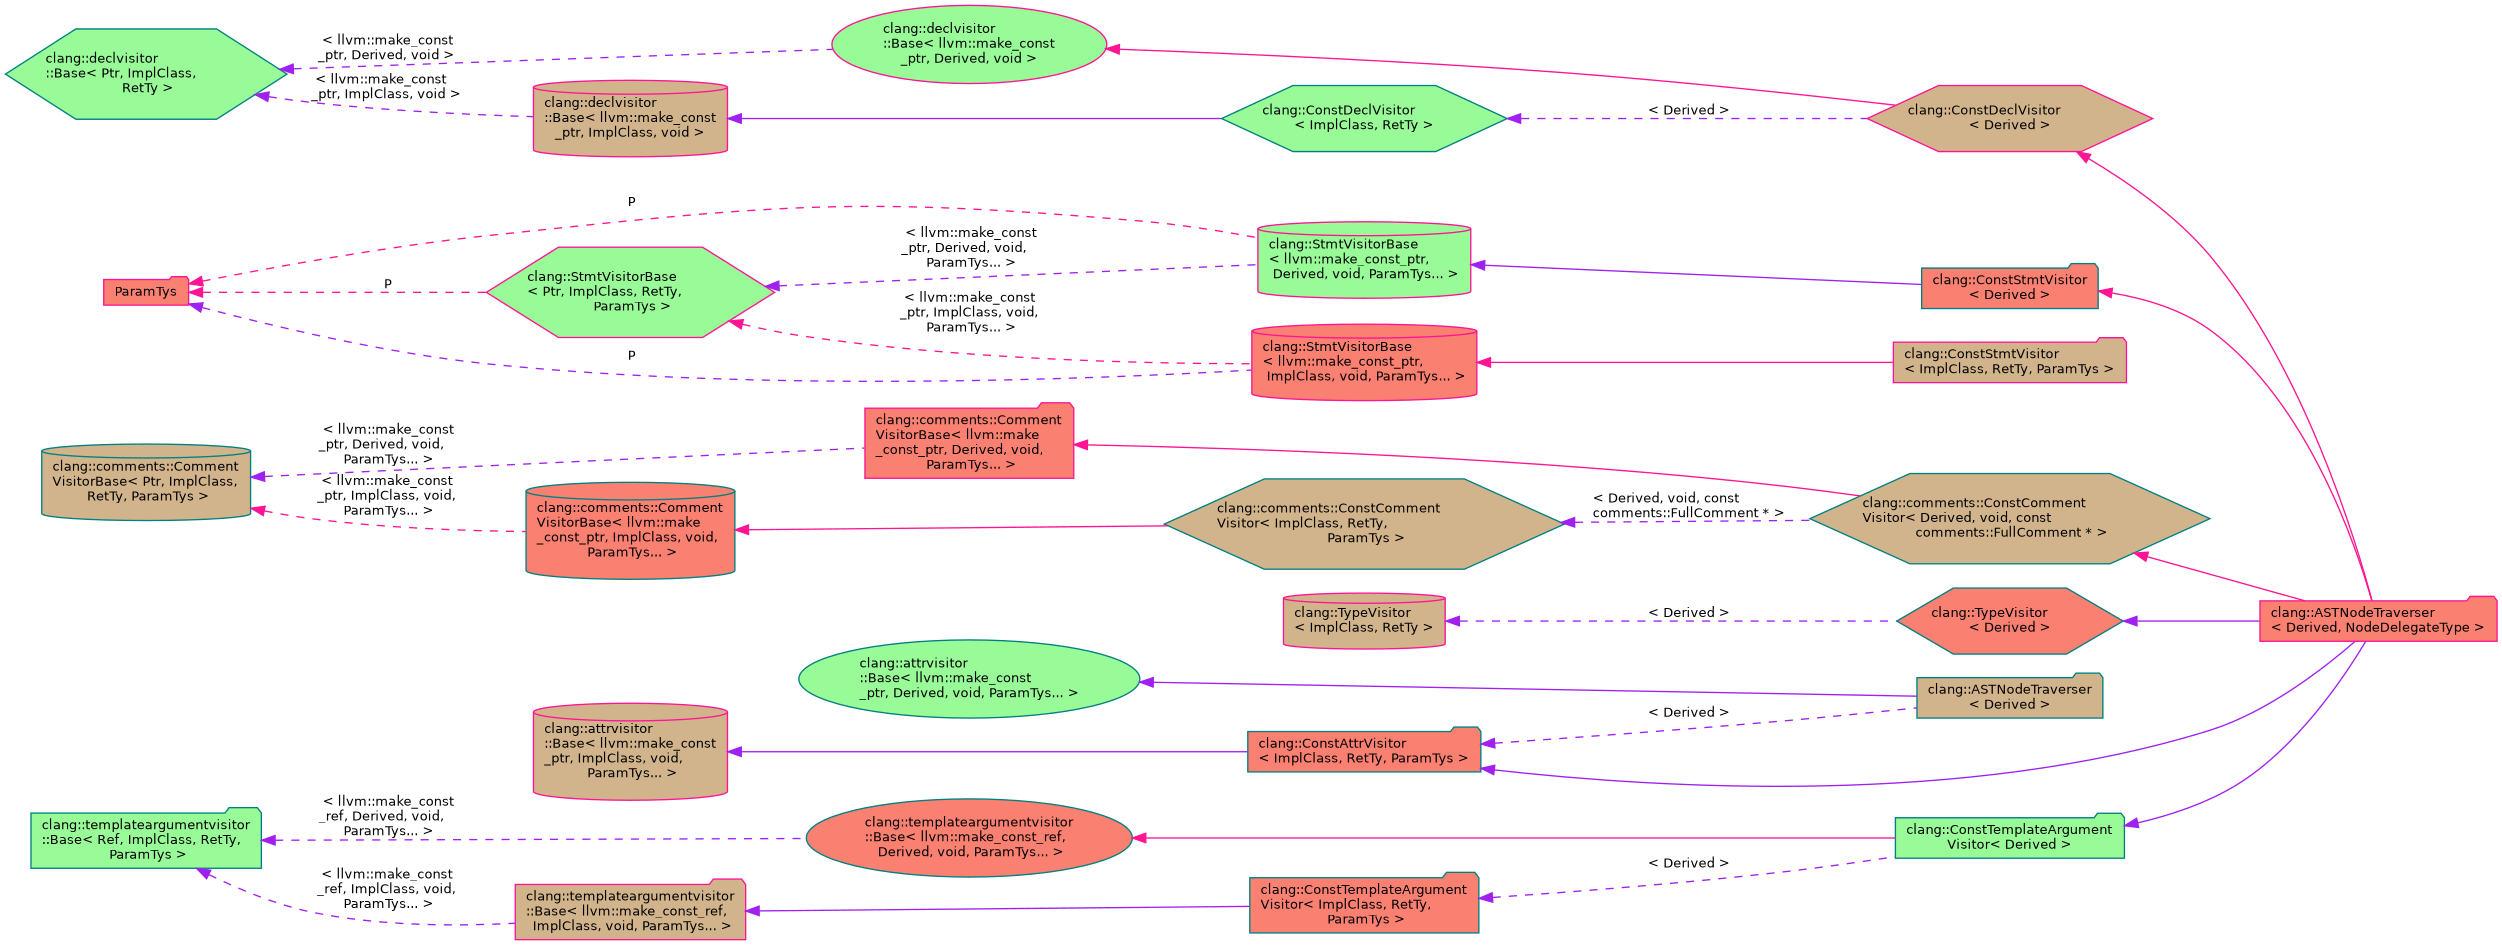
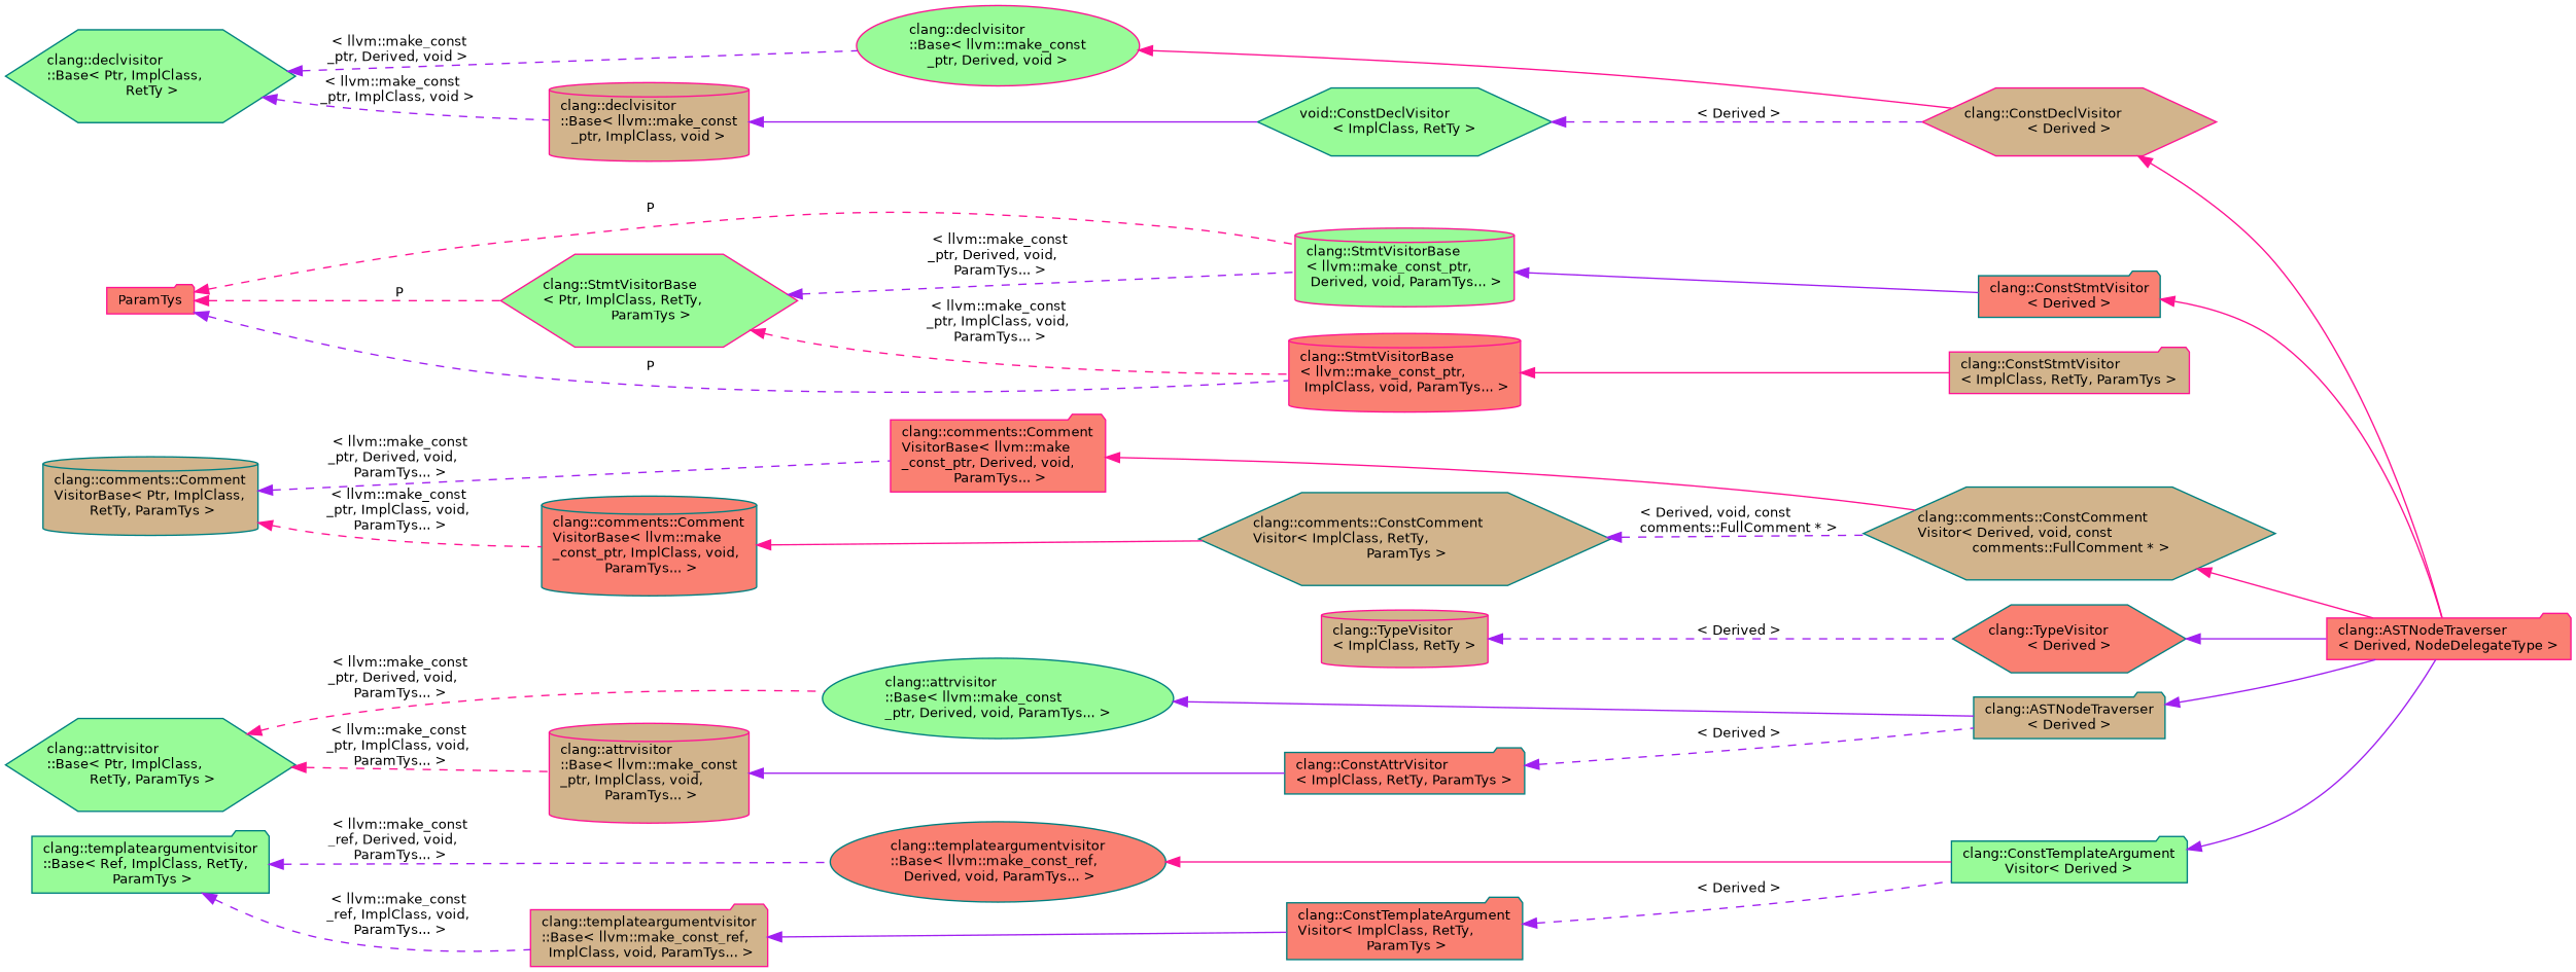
  digraph {
    rankdir=LR
    node [color=teal fillcolor=salmon fontname=Helvetica fontsize=10 shape=folder style=filled]
    edge [color=purple dir=back fontname=Helvetica fontsize=10 labelfontname=Helvetica labelfontsize=10 style=dashed]
    n1 [color=deeppink fontcolor=black height=0.2 label="clang::ASTNodeTraverser\l\< Derived, NodeDelegateType \>" width=0.4]
    n2 [color=deeppink fillcolor=tan height=0.2 label="clang::ConstDeclVisitor\l\< Derived \>" shape=hexagon width=0.4]
    n3 [color=deeppink fillcolor=palegreen height=0.2 label="clang::declvisitor\l::Base\< llvm::make_const\l_ptr, Derived, void \>" shape=ellipse width=0.4]
    n4 [fillcolor=palegreen height=0.2 label="clang::declvisitor\l::Base\< Ptr, ImplClass,\l RetTy \>" shape=hexagon width=0.4]
    n5 [color=deeppink fillcolor=tan height=0.2 label="clang::declvisitor\l::Base\< llvm::make_const\l_ptr, ImplClass, void \>" shape=cylinder width=0.4]
-   n6 [fillcolor=palegreen height=0.2 label="clang::ConstDeclVisitor\l\< ImplClass, RetTy \>" shape=hexagon width=0.4]
+   n6 [fillcolor=palegreen height=0.2 label="void::ConstDeclVisitor\l\< ImplClass, RetTy \>" shape=hexagon width=0.4]
    n7 [height=0.2 label="clang::ConstStmtVisitor\l\< Derived \>" width=0.4]
    n8 [color=deeppink fillcolor=palegreen height=0.2 label="clang::StmtVisitorBase\l\< llvm::make_const_ptr,\l Derived, void, ParamTys... \>" shape=cylinder width=0.4]
    n9 [color=deeppink height=0.2 label=ParamTys width=0.4]
    n10 [color=deeppink fillcolor=palegreen height=0.2 label="clang::StmtVisitorBase\l\< Ptr, ImplClass, RetTy,\l ParamTys \>" shape=hexagon width=0.4]
    n11 [color=deeppink height=0.2 label="clang::StmtVisitorBase\l\< llvm::make_const_ptr,\l ImplClass, void, ParamTys... \>" shape=cylinder width=0.4]
    n12 [color=deeppink fillcolor=tan height=0.2 label="clang::ConstStmtVisitor\l\< ImplClass, RetTy, ParamTys \>" width=0.4]
    n13 [fillcolor=tan height=0.2 label="clang::comments::ConstComment\lVisitor\< Derived, void, const\l comments::FullComment * \>" shape=hexagon width=0.4]
    n14 [color=deeppink height=0.2 label="clang::comments::Comment\lVisitorBase\< llvm::make\l_const_ptr, Derived, void,\l ParamTys... \>" width=0.4]
    n15 [fillcolor=tan height=0.2 label="clang::comments::Comment\lVisitorBase\< Ptr, ImplClass,\l RetTy, ParamTys \>" shape=cylinder width=0.4]
    n16 [height=0.2 label="clang::comments::Comment\lVisitorBase\< llvm::make\l_const_ptr, ImplClass, void,\l ParamTys... \>" shape=cylinder width=0.4]
    n17 [fillcolor=tan height=0.2 label="clang::comments::ConstComment\lVisitor\< ImplClass, RetTy,\l ParamTys \>" shape=hexagon width=0.4]
    n18 [height=0.2 label="clang::TypeVisitor\l\< Derived \>" shape=hexagon width=0.4]
    n19 [color=deeppink fillcolor=tan height=0.2 label="clang::TypeVisitor\l\< ImplClass, RetTy \>" shape=cylinder width=0.4]
    n20 [fillcolor=tan height=0.2 label="clang::ASTNodeTraverser\l\< Derived \>" width=0.4]
    n21 [fillcolor=palegreen height=0.2 label="clang::attrvisitor\l::Base\< llvm::make_const\l_ptr, Derived, void, ParamTys... \>" shape=ellipse width=0.4]
+   n22 [fillcolor=palegreen height=0.2 label="clang::attrvisitor\l::Base\< Ptr, ImplClass,\l RetTy, ParamTys \>" shape=hexagon width=0.4]
    n23 [color=deeppink fillcolor=tan height=0.2 label="clang::attrvisitor\l::Base\< llvm::make_const\l_ptr, ImplClass, void,\l ParamTys... \>" shape=cylinder width=0.4]
    n24 [height=0.2 label="clang::ConstAttrVisitor\l\< ImplClass, RetTy, ParamTys \>" width=0.4]
    n25 [fillcolor=palegreen height=0.2 label="clang::ConstTemplateArgument\lVisitor\< Derived \>" width=0.4]
    n26 [height=0.2 label="clang::templateargumentvisitor\l::Base\< llvm::make_const_ref,\l Derived, void, ParamTys... \>" shape=ellipse width=0.4]
    n27 [fillcolor=palegreen height=0.2 label="clang::templateargumentvisitor\l::Base\< Ref, ImplClass, RetTy,\l ParamTys \>" width=0.4]
    n28 [color=deeppink fillcolor=tan height=0.2 label="clang::templateargumentvisitor\l::Base\< llvm::make_const_ref,\l ImplClass, void, ParamTys... \>" width=0.4]
    n29 [height=0.2 label="clang::ConstTemplateArgument\lVisitor\< ImplClass, RetTy,\l ParamTys \>" width=0.4]
    n2 -> n1 [color=deeppink style=solid]
    n3 -> n2 [color=deeppink style=solid]
    n4 -> n3 [label=" \< llvm::make_const\l_ptr, Derived, void \>"]
    n4 -> n5 [label=" \< llvm::make_const\l_ptr, ImplClass, void \>"]
    n5 -> n6 [style=solid]
    n6 -> n2 [label=" \< Derived \>"]
    n7 -> n1 [color=deeppink style=solid]
    n8 -> n7 [style=solid]
    n9 -> n8 [color=deeppink label=" P"]
    n9 -> n10 [color=deeppink label=" P"]
    n9 -> n11 [label=" P"]
    n10 -> n8 [label=" \< llvm::make_const\l_ptr, Derived, void,\l ParamTys... \>"]
    n10 -> n11 [color=deeppink label=" \< llvm::make_const\l_ptr, ImplClass, void,\l ParamTys... \>"]
    n11 -> n12 [color=deeppink style=solid]
    n13 -> n1 [color=deeppink style=solid]
    n14 -> n13 [color=deeppink style=solid]
    n15 -> n14 [label=" \< llvm::make_const\l_ptr, Derived, void,\l ParamTys... \>"]
    n15 -> n16 [color=deeppink label=" \< llvm::make_const\l_ptr, ImplClass, void,\l ParamTys... \>"]
    n16 -> n17 [color=deeppink style=solid]
    n17 -> n13 [label=" \< Derived, void, const\l comments::FullComment * \>"]
    n18 -> n1 [style=solid]
    n19 -> n18 [label=" \< Derived \>"]
-   n24 -> n1 [style=solid]
+   n20 -> n1 [style=solid]
    n21 -> n20 [style=solid]
+   n22 -> n21 [color=deeppink label=" \< llvm::make_const\l_ptr, Derived, void,\l ParamTys... \>"]
+   n22 -> n23 [color=deeppink label=" \< llvm::make_const\l_ptr, ImplClass, void,\l ParamTys... \>"]
    n23 -> n24 [style=solid]
    n24 -> n20 [label=" \< Derived \>"]
    n25 -> n1 [style=solid]
    n26 -> n25 [color=deeppink style=solid]
    n27 -> n26 [label=" \< llvm::make_const\l_ref, Derived, void,\l ParamTys... \>"]
    n27 -> n28 [label=" \< llvm::make_const\l_ref, ImplClass, void,\l ParamTys... \>"]
    n28 -> n29 [style=solid]
    n29 -> n25 [label=" \< Derived \>"]
  }
